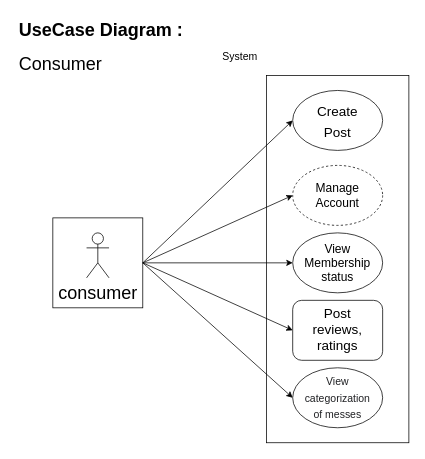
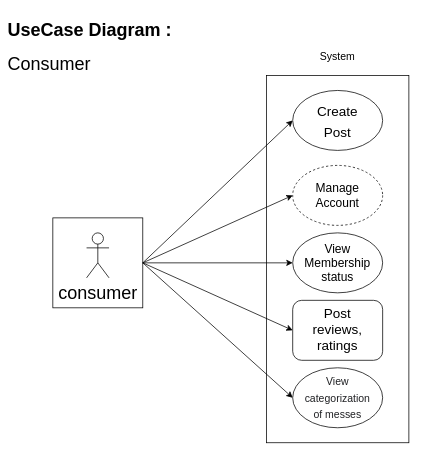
  <mxCell id="0" />
  <mxCell id="1" parent="0" />
  <mxCell id="2" value="" style="whiteSpace=wrap;html=1;aspect=fixed;fontSize=24;" vertex="1" parent="1"><mxGeometry x="70" y="290" width="120" height="120" as="geometry" /></mxCell>
  <mxCell id="3" value="" style="rounded=0;whiteSpace=wrap;html=1;" vertex="1" parent="1"><mxGeometry x="355" y="100" width="190" height="490" as="geometry" /></mxCell>
  <mxCell id="4" value="" style="ellipse;whiteSpace=wrap;html=1;" vertex="1" parent="1"><mxGeometry x="390" y="120" width="120" height="80" as="geometry" /></mxCell>
  <mxCell id="5" value="&lt;font size=&quot;3&quot;&gt;View&lt;br&gt;Membership&lt;br&gt;status&lt;br&gt;&lt;/font&gt;" style="ellipse;whiteSpace=wrap;html=1;" vertex="1" parent="1"><mxGeometry x="390" y="310" width="120" height="80" as="geometry" /></mxCell>
  <mxCell id="6" value="&lt;font size=&quot;3&quot;&gt;Manage&lt;br&gt;Account&lt;br&gt;&lt;/font&gt;" style="ellipse;whiteSpace=wrap;html=1;dashed=1;" vertex="1" parent="1"><mxGeometry x="390" y="220" width="120" height="80" as="geometry" /></mxCell>
- <mxCell id="7" value="&lt;h1&gt;UseCase Diagram :&lt;/h1&gt;&lt;div&gt;&lt;span style=&quot;font-size: 24px&quot;&gt;Consumer&lt;/span&gt;&lt;/div&gt;" style="text;html=1;strokeColor=none;fillColor=none;spacing=5;spacingTop=-20;whiteSpace=wrap;overflow=hidden;rounded=0;" vertex="1" parent="1"><mxGeometry x="20" y="20" width="250" height="80" as="geometry" /></mxCell>
+ <mxCell id="7" value="&lt;h1&gt;UseCase Diagram :&lt;/h1&gt;&lt;div&gt;&lt;span style=&quot;font-size: 24px&quot;&gt;Consumer&lt;/span&gt;&lt;/div&gt;" style="text;html=1;strokeColor=none;fillColor=none;spacing=5;spacingTop=-20;whiteSpace=wrap;overflow=hidden;rounded=0;" vertex="1" parent="1"><mxGeometry x="5" y="20" width="250" height="80" as="geometry" /></mxCell>
  <mxCell id="8" value="consumer" style="shape=umlActor;verticalLabelPosition=bottom;verticalAlign=top;html=1;outlineConnect=0;fontSize=24;" vertex="1" parent="1"><mxGeometry x="115" y="310" width="30" height="60" as="geometry" /></mxCell>
  <mxCell id="9" value="&lt;span style=&quot;font-size: 18px&quot;&gt;Create&lt;br&gt;Post&lt;br&gt;&lt;/span&gt;" style="text;html=1;strokeColor=none;fillColor=none;align=center;verticalAlign=middle;whiteSpace=wrap;rounded=0;fontSize=24;" vertex="1" parent="1"><mxGeometry x="420" y="145" width="60" height="30" as="geometry" /></mxCell>
  <mxCell id="10" value="Post&lt;br&gt;reviews,&lt;br&gt;ratings" style="whiteSpace=wrap;html=1;fontSize=18;rounded=1;" vertex="1" parent="1"><mxGeometry x="390" y="400" width="120" height="80" as="geometry" /></mxCell>
  <mxCell id="11" value="&lt;span style=&quot;color: rgb(32 , 33 , 36) ; font-family: &amp;#34;google sans&amp;#34; , &amp;#34;arial&amp;#34; , sans-serif ; background-color: rgb(255 , 255 , 255)&quot;&gt;&lt;font style=&quot;font-size: 14px&quot;&gt;View categorization&lt;br&gt;of messes&lt;br&gt;&lt;/font&gt;&lt;/span&gt;" style="ellipse;whiteSpace=wrap;html=1;fontSize=18;" vertex="1" parent="1"><mxGeometry x="390" y="490" width="120" height="80" as="geometry" /></mxCell>
  <mxCell id="12" style="edgeStyle=orthogonalEdgeStyle;rounded=0;orthogonalLoop=1;jettySize=auto;html=1;exitX=0.5;exitY=1;exitDx=0;exitDy=0;fontSize=14;" edge="1" source="3" target="3" parent="1"><mxGeometry relative="1" as="geometry" /></mxCell>
  <mxCell id="13" value="" style="endArrow=classic;html=1;rounded=0;fontSize=14;exitX=1;exitY=0.5;exitDx=0;exitDy=0;entryX=0;entryY=0.5;entryDx=0;entryDy=0;" edge="1" source="2" target="4" parent="1"><mxGeometry width="50" height="50" relative="1" as="geometry"><mxPoint x="350" y="400" as="sourcePoint" /><mxPoint x="400" y="350" as="targetPoint" /></mxGeometry></mxCell>
  <mxCell id="14" value="" style="endArrow=classic;html=1;rounded=0;fontSize=14;entryX=0;entryY=0.5;entryDx=0;entryDy=0;exitX=1;exitY=0.5;exitDx=0;exitDy=0;" edge="1" source="2" parent="1"><mxGeometry width="50" height="50" relative="1" as="geometry"><mxPoint x="193" y="350" as="sourcePoint" /><mxPoint x="390" y="530" as="targetPoint" /></mxGeometry></mxCell>
  <mxCell id="15" value="" style="endArrow=classic;html=1;rounded=0;fontSize=14;exitX=1;exitY=0.5;exitDx=0;exitDy=0;entryX=0;entryY=0.5;entryDx=0;entryDy=0;" edge="1" source="2" parent="1"><mxGeometry width="50" height="50" relative="1" as="geometry"><mxPoint x="192.76" y="496.56" as="sourcePoint" /><mxPoint x="390" y="350" as="targetPoint" /></mxGeometry></mxCell>
  <mxCell id="16" value="" style="endArrow=classic;html=1;rounded=0;fontSize=14;entryX=0;entryY=0.5;entryDx=0;entryDy=0;exitX=1;exitY=0.5;exitDx=0;exitDy=0;" edge="1" source="2" target="6" parent="1"><mxGeometry width="50" height="50" relative="1" as="geometry"><mxPoint x="190" y="330" as="sourcePoint" /><mxPoint x="420" y="190" as="targetPoint" /></mxGeometry></mxCell>
  <mxCell id="17" value="" style="endArrow=classic;html=1;rounded=0;fontSize=14;entryX=0;entryY=0.5;entryDx=0;entryDy=0;exitX=1;exitY=0.5;exitDx=0;exitDy=0;" edge="1" source="2" target="10" parent="1"><mxGeometry width="50" height="50" relative="1" as="geometry"><mxPoint x="130" y="340" as="sourcePoint" /><mxPoint x="327" y="520" as="targetPoint" /></mxGeometry></mxCell>
- <mxCell id="18" value="System" style="text;html=1;strokeColor=none;fillColor=none;align=center;verticalAlign=middle;whiteSpace=wrap;rounded=0;fontSize=14;" vertex="1" parent="1"><mxGeometry x="290" y="60" width="60" height="30" as="geometry" /></mxCell>
+ <mxCell id="18" value="System" style="text;html=1;strokeColor=none;fillColor=none;align=center;verticalAlign=middle;whiteSpace=wrap;rounded=0;fontSize=14;" vertex="1" parent="1"><mxGeometry x="420" y="60" width="60" height="30" as="geometry" /></mxCell>
